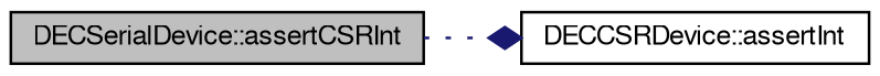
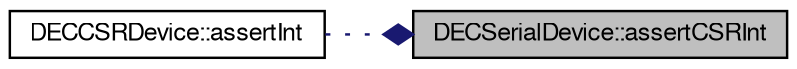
  digraph {
    rankdir=LR
    node [color=black fontname=FreeSans fontsize=10 shape=record style=filled]
    n1 [fillcolor=grey75 fontcolor=black height=0.2 label="DECSerialDevice::assertCSRInt" width=0.4]
    n2 [fillcolor=white height=0.2 label="DECCSRDevice::assertInt" width=0.4]
-   n1 -> n2 [color=midnightblue fontname=FreeSans fontsize=10 labelfontname=FreeSans labelfontsize=10 style=dotted arrowhead=diamond]
+   n2 -> n1 [color=midnightblue fontname=FreeSans fontsize=10 labelfontname=FreeSans labelfontsize=10 style=dotted arrowhead=diamond]
  }
